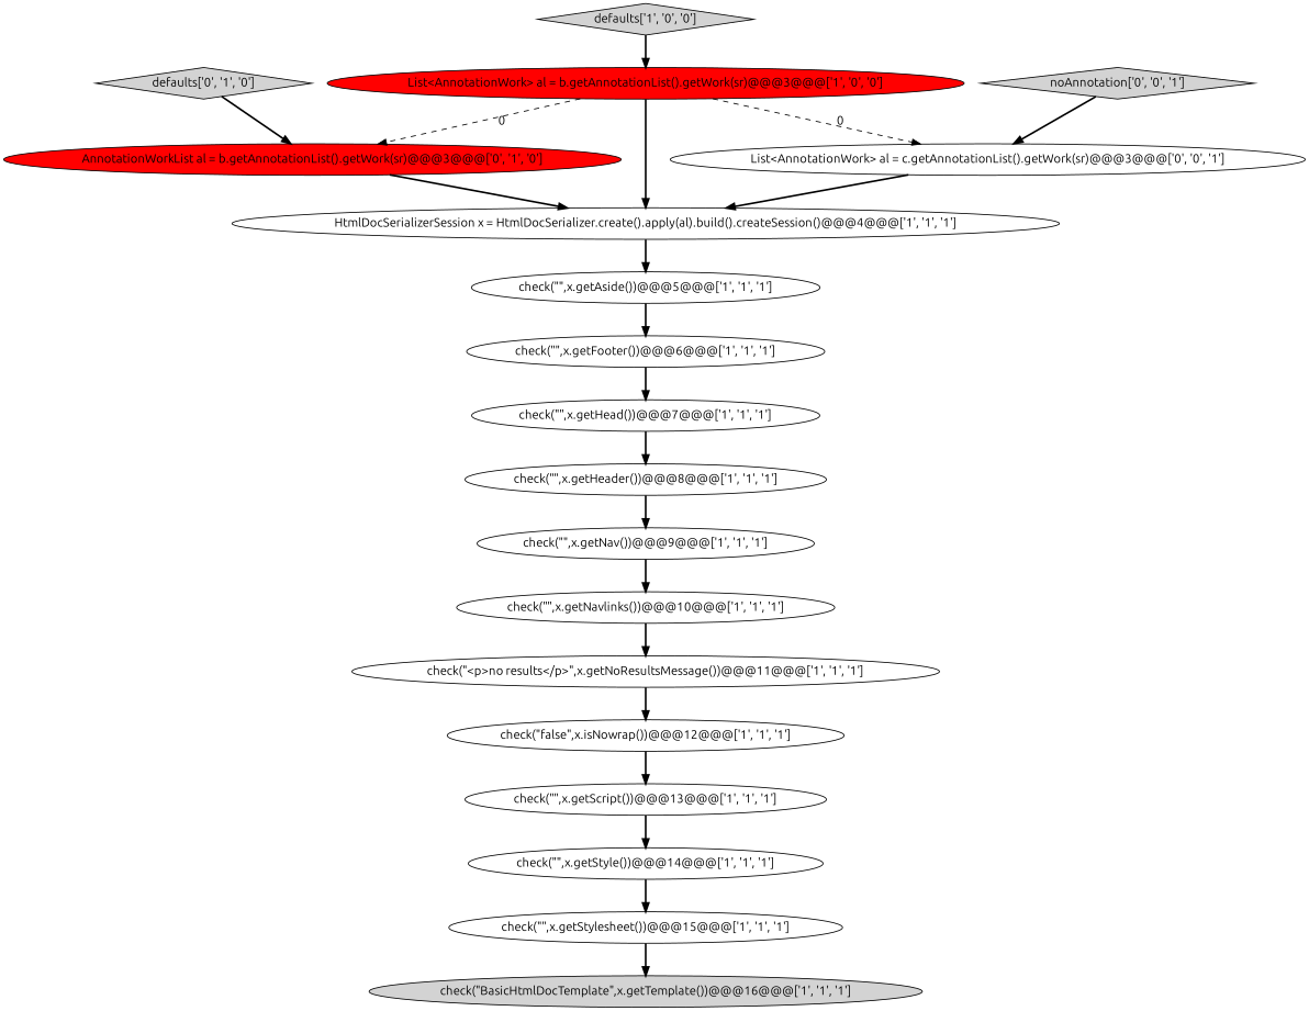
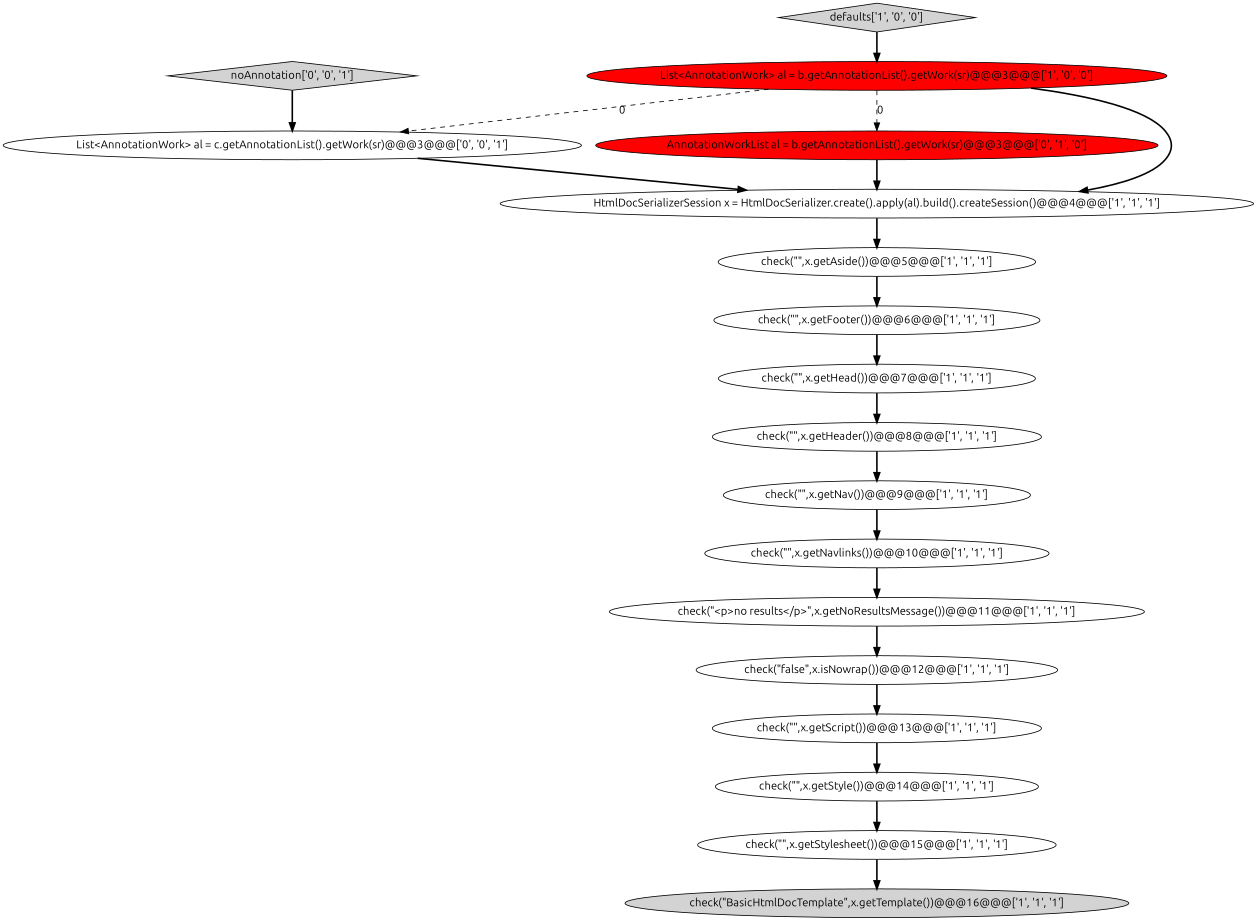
  digraph {
    fontname=Ubuntu
    node [fillcolor=white shape=ellipse style=filled fontname=Ubuntu]
    edge [style=bold fontname=Ubuntu]
    n1 [label="check(\"\",x.getHeader())@@@8@@@['1', '1', '1']"]
    n2 [label="check(\"\",x.getNav())@@@9@@@['1', '1', '1']"]
-   n3 [fillcolor=lightgray label="defaults['0', '1', '0']" shape=diamond]
    n4 [fillcolor=red label="AnnotationWorkList al = b.getAnnotationList().getWork(sr)@@@3@@@['0', '1', '0']"]
    n5 [label="check(\"\",x.getAside())@@@5@@@['1', '1', '1']"]
    n6 [label="check(\"\",x.getFooter())@@@6@@@['1', '1', '1']"]
    n7 [label="check(\"\",x.getNavlinks())@@@10@@@['1', '1', '1']"]
    n8 [label="HtmlDocSerializerSession x = HtmlDocSerializer.create().apply(al).build().createSession()@@@4@@@['1', '1', '1']"]
    n9 [label="check(\"\",x.getHead())@@@7@@@['1', '1', '1']"]
    n10 [label="check(\"\",x.getStylesheet())@@@15@@@['1', '1', '1']"]
    n11 [fillcolor=lightgray label="check(\"BasicHtmlDocTemplate\",x.getTemplate())@@@16@@@['1', '1', '1']"]
    n12 [fillcolor=lightgray label="noAnnotation['0', '0', '1']" shape=diamond]
    n13 [label="List<AnnotationWork> al = c.getAnnotationList().getWork(sr)@@@3@@@['0', '0', '1']"]
    n14 [fillcolor=lightgray label="defaults['1', '0', '0']" shape=diamond]
    n15 [fillcolor=red label="List<AnnotationWork> al = b.getAnnotationList().getWork(sr)@@@3@@@['1', '0', '0']"]
    n16 [label="check(\"<p>no results</p>\",x.getNoResultsMessage())@@@11@@@['1', '1', '1']"]
    n17 [label="check(\"false\",x.isNowrap())@@@12@@@['1', '1', '1']"]
    n18 [label="check(\"\",x.getScript())@@@13@@@['1', '1', '1']"]
    n19 [label="check(\"\",x.getStyle())@@@14@@@['1', '1', '1']"]
    n1 -> n2
    n2 -> n7
-   n3 -> n4
    n4 -> n8
    n5 -> n6
    n6 -> n9
    n7 -> n16
    n8 -> n5
    n9 -> n1
    n10 -> n11
    n12 -> n13
    n13 -> n8
    n14 -> n15
    n15 -> n4 [label=0 style=dashed]
    n15 -> n8
    n15 -> n13 [label=0 style=dashed]
    n16 -> n17
    n17 -> n18
    n18 -> n19
    n19 -> n10
  }
